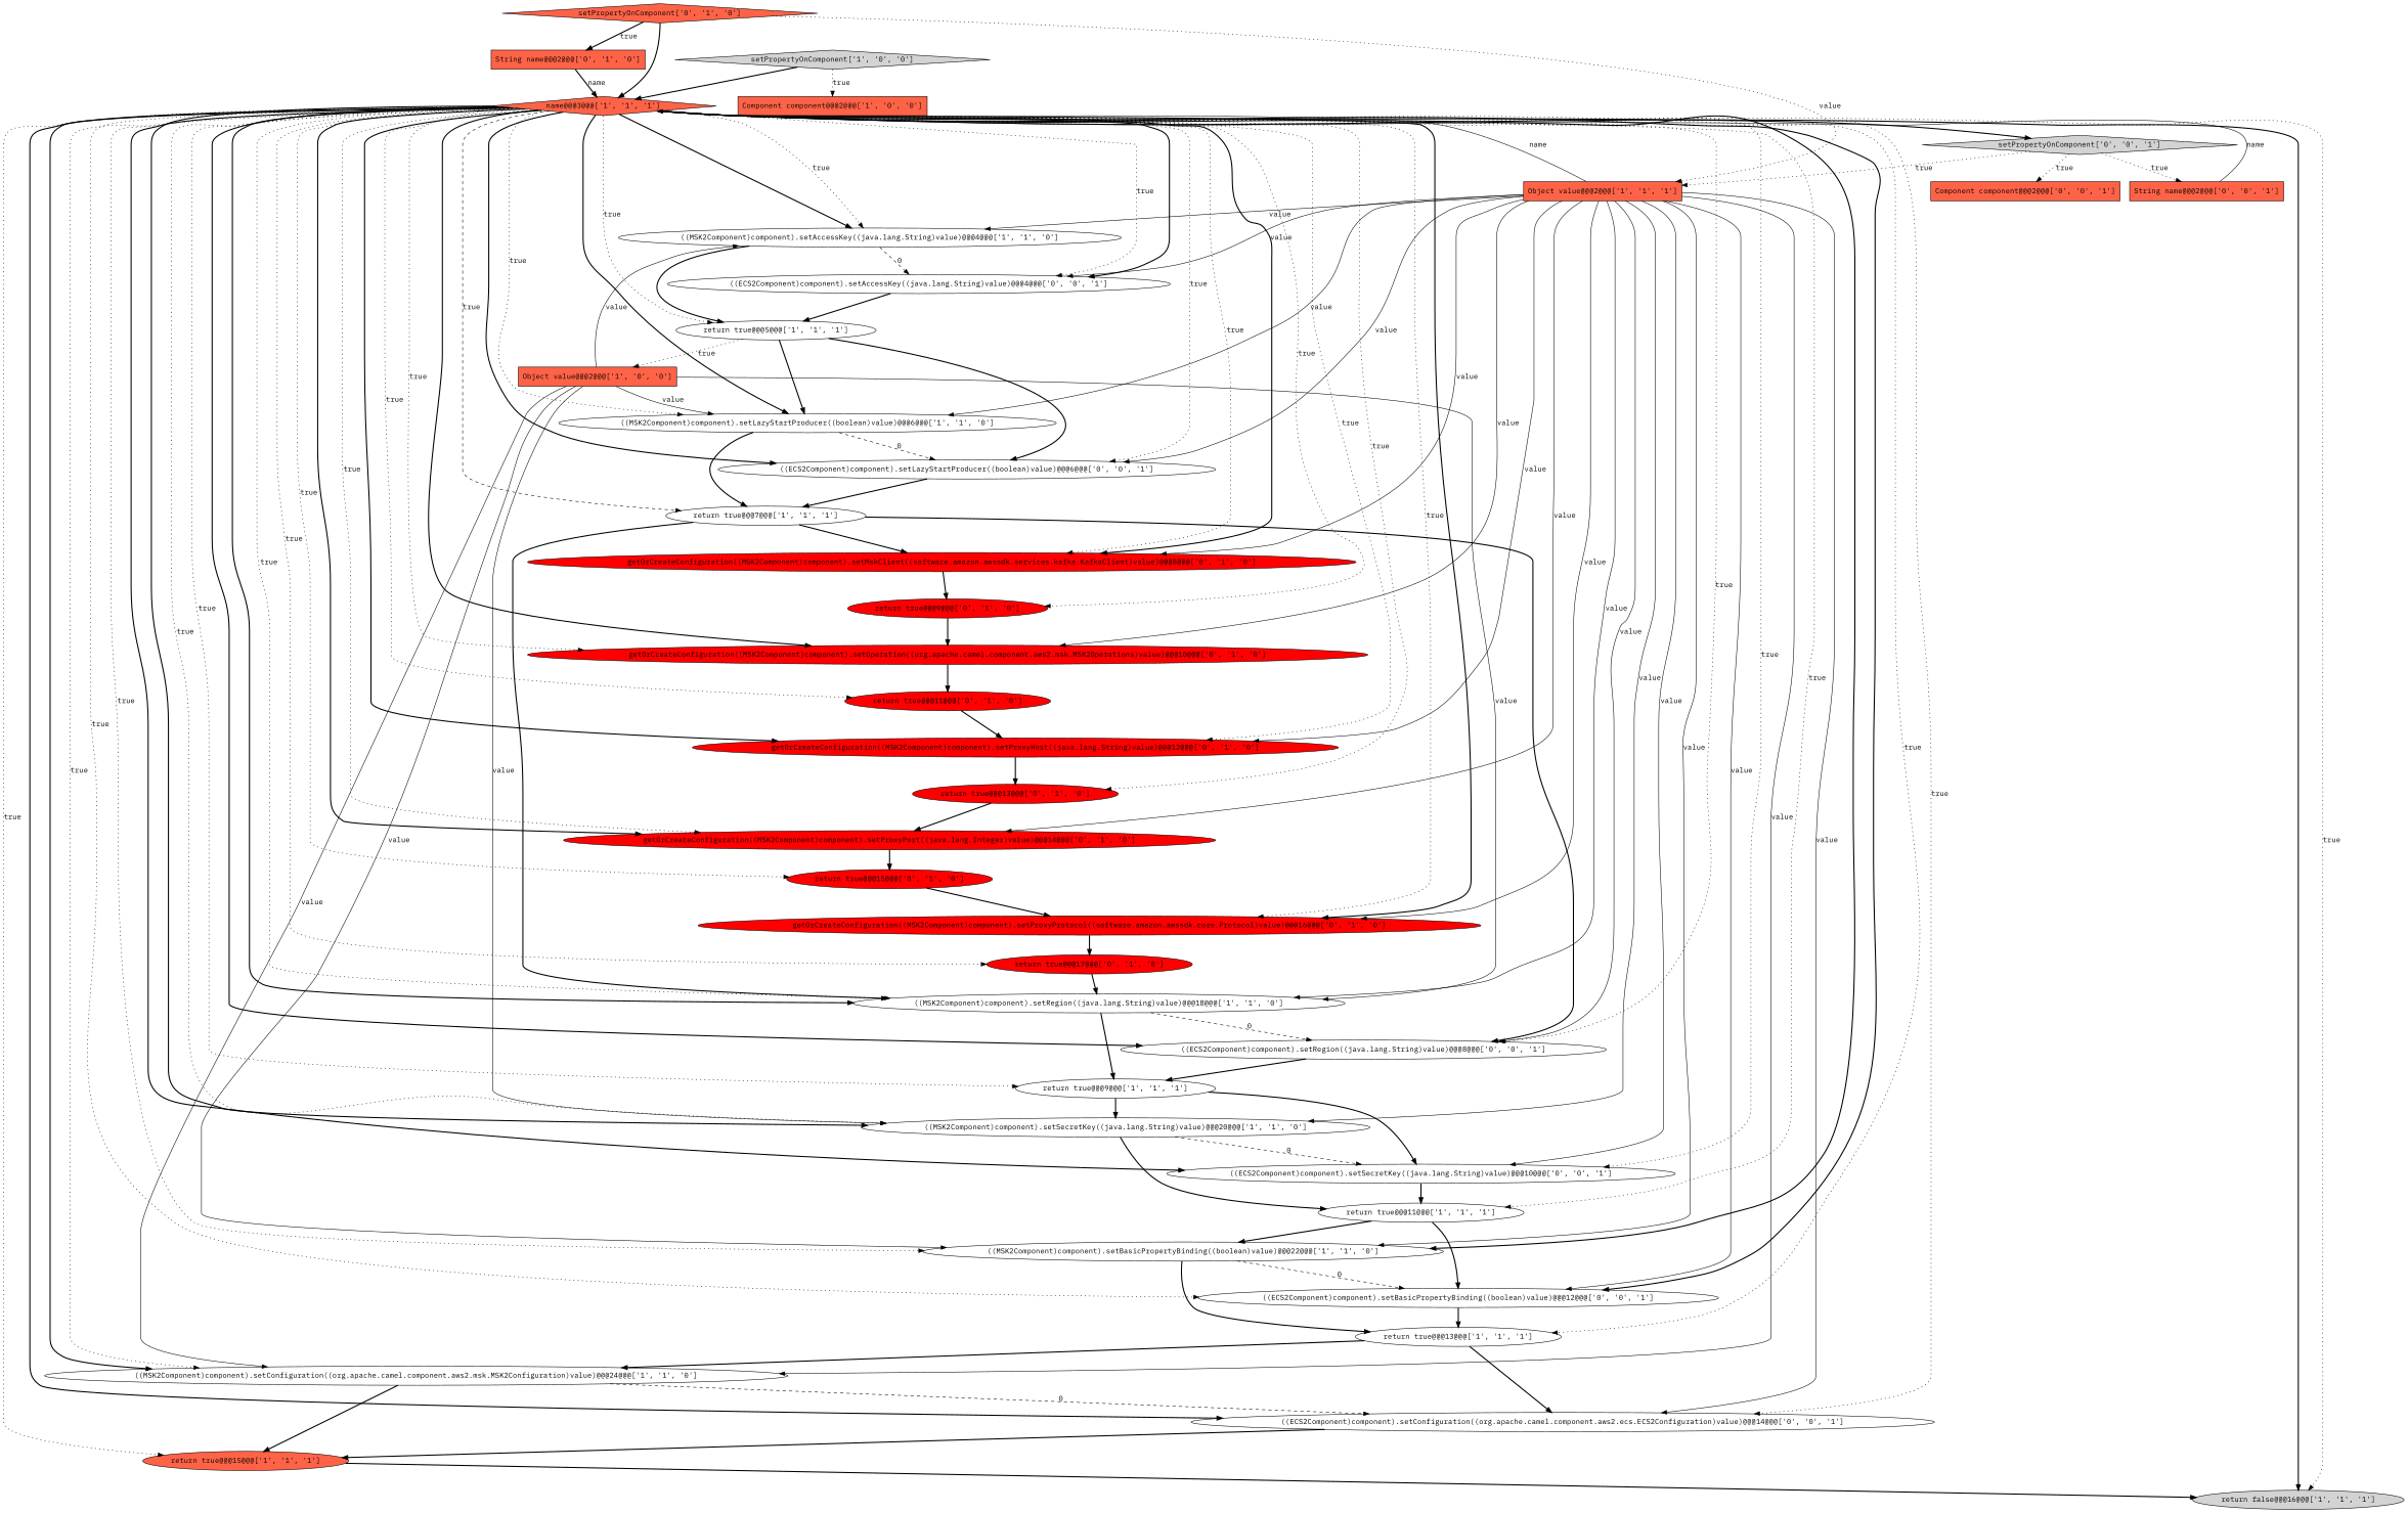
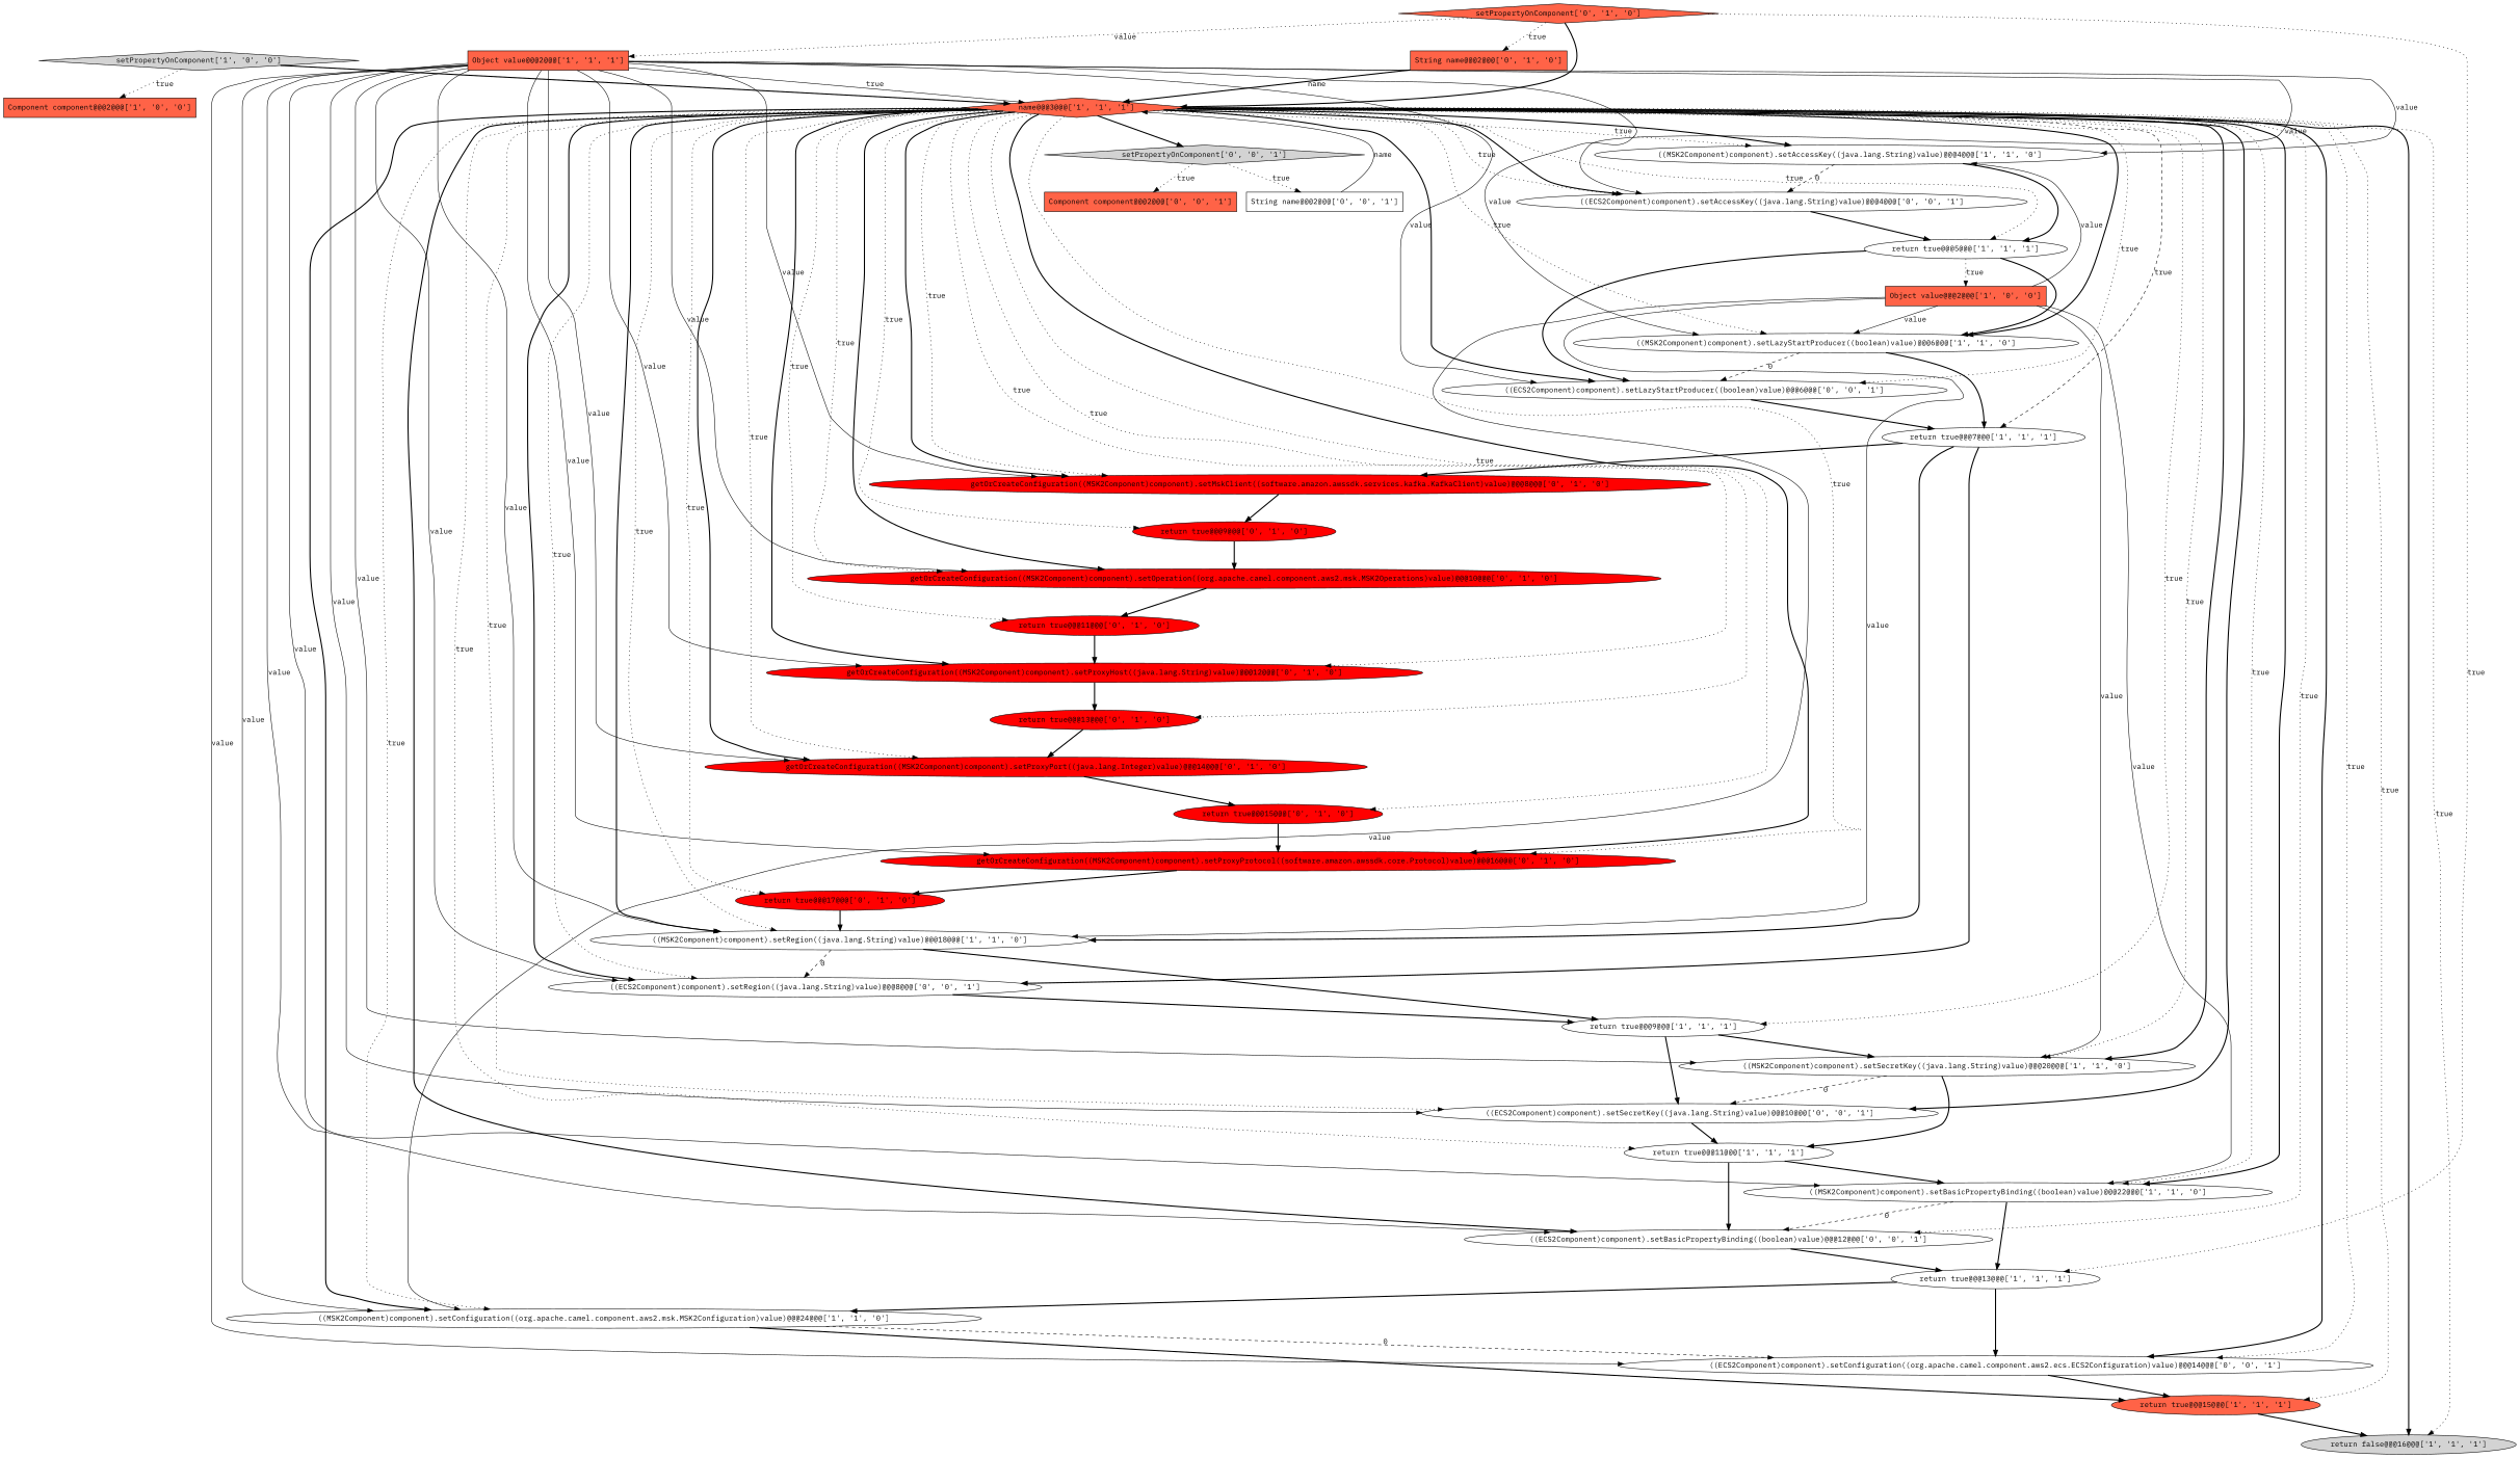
  digraph {
    fontname="IBM Plex Mono"
    node [fillcolor=white fontname="IBM Plex Mono" shape=ellipse style=filled]
    edge [fontname="IBM Plex Mono" style=bold]
    n1 [fillcolor=red label="return true@@@11@@@['0', '1', '0']"]
    n2 [fillcolor=red label="getOrCreateConfiguration((MSK2Component)component).setProxyHost((java.lang.String)value)@@@12@@@['0', '1', '0']"]
    n3 [fillcolor=red label="return true@@@13@@@['0', '1', '0']"]
    n4 [label="return true@@@13@@@['1', '1', '1']"]
    n5 [label="((ECS2Component)component).setConfiguration((org.apache.camel.component.aws2.ecs.ECS2Configuration)value)@@@14@@@['0', '0', '1']"]
    n6 [label="((MSK2Component)component).setConfiguration((org.apache.camel.component.aws2.msk.MSK2Configuration)value)@@@24@@@['1', '1', '0']"]
    n7 [fillcolor=tomato label="return true@@@15@@@['1', '1', '1']"]
    n8 [label="return true@@@9@@@['1', '1', '1']"]
    n9 [label="((MSK2Component)component).setSecretKey((java.lang.String)value)@@@20@@@['1', '1', '0']"]
    n10 [label="((ECS2Component)component).setSecretKey((java.lang.String)value)@@@10@@@['0', '0', '1']"]
    n11 [label="return true@@@11@@@['1', '1', '1']"]
    n12 [label="((MSK2Component)component).setAccessKey((java.lang.String)value)@@@4@@@['1', '1', '0']"]
    n13 [label="return true@@@5@@@['1', '1', '1']"]
    n14 [label="((ECS2Component)component).setAccessKey((java.lang.String)value)@@@4@@@['0', '0', '1']"]
    n15 [fillcolor=tomato label="Object value@@@2@@@['1', '0', '0']" shape=box]
    n16 [label="((MSK2Component)component).setLazyStartProducer((boolean)value)@@@6@@@['1', '1', '0']"]
    n17 [label="((ECS2Component)component).setLazyStartProducer((boolean)value)@@@6@@@['0', '0', '1']"]
    n18 [fillcolor=red label="getOrCreateConfiguration((MSK2Component)component).setProxyPort((java.lang.Integer)value)@@@14@@@['0', '1', '0']"]
    n19 [fillcolor=lightgray label="return false@@@16@@@['1', '1', '1']"]
    n20 [label="((MSK2Component)component).setBasicPropertyBinding((boolean)value)@@@22@@@['1', '1', '0']"]
    n21 [label="((ECS2Component)component).setBasicPropertyBinding((boolean)value)@@@12@@@['0', '0', '1']"]
    n22 [label="((MSK2Component)component).setRegion((java.lang.String)value)@@@18@@@['1', '1', '0']"]
    n23 [label="((ECS2Component)component).setRegion((java.lang.String)value)@@@8@@@['0', '0', '1']"]
    n24 [label="return true@@@7@@@['1', '1', '1']"]
    n25 [fillcolor=red label="return true@@@9@@@['0', '1', '0']"]
    n26 [fillcolor=red label="getOrCreateConfiguration((MSK2Component)component).setOperation((org.apache.camel.component.aws2.msk.MSK2Operations)value)@@@10@@@['0', '1', '0']"]
    n27 [fillcolor=lightgray label="setPropertyOnComponent['1', '0', '0']" shape=diamond]
    n28 [fillcolor=tomato label="Component component@@@2@@@['1', '0', '0']" shape=box]
    n29 [fillcolor=tomato label="name@@@3@@@['1', '1', '1']" shape=diamond]
    n30 [fillcolor=tomato label="Object value@@@2@@@['1', '1', '1']" shape=box]
    n31 [fillcolor=red label="getOrCreateConfiguration((MSK2Component)component).setProxyProtocol((software.amazon.awssdk.core.Protocol)value)@@@16@@@['0', '1', '0']"]
    n32 [fillcolor=red label="getOrCreateConfiguration((MSK2Component)component).setMskClient((software.amazon.awssdk.services.kafka.KafkaClient)value)@@@8@@@['0', '1', '0']"]
    n33 [fillcolor=red label="return true@@@17@@@['0', '1', '0']"]
    n34 [fillcolor=lightgray label="setPropertyOnComponent['0', '0', '1']" shape=diamond]
    n35 [fillcolor=red label="return true@@@15@@@['0', '1', '0']"]
    n36 [fillcolor=tomato label="Component component@@@2@@@['0', '0', '1']" shape=box]
-   n37 [fillcolor=tomato label="String name@@@2@@@['0', '0', '1']" shape=box]
+   n37 [label="String name@@@2@@@['0', '0', '1']" shape=box]
    n38 [fillcolor=tomato label="String name@@@2@@@['0', '1', '0']" shape=box]
    n39 [fillcolor=tomato label="setPropertyOnComponent['0', '1', '0']" shape=diamond]
    n1 -> n2
    n2 -> n3
    n3 -> n18
    n4 -> n5
    n4 -> n6
    n5 -> n7
    n6 -> n5 [label=0 style=dashed]
    n6 -> n7
    n7 -> n19
    n8 -> n9
    n8 -> n10
    n9 -> n10 [label=0 style=dashed]
    n9 -> n11
    n10 -> n11
    n11 -> n20
    n11 -> n21
    n12 -> n13
    n12 -> n14 [label=0 style=dashed]
    n13 -> n15 [label=true style=dotted]
    n13 -> n16
    n13 -> n17
    n14 -> n13
    n15 -> n6 [label=value style=solid]
    n15 -> n9 [label=value style=solid]
    n15 -> n12 [label=value style=solid]
    n15 -> n16 [label=value style=solid]
    n15 -> n20 [label=value style=solid]
    n15 -> n22 [label=value style=solid]
    n16 -> n17 [label=0 style=dashed]
    n16 -> n24
    n17 -> n24
    n18 -> n35
    n20 -> n4
    n20 -> n21 [label=0 style=dashed]
    n21 -> n4
    n22 -> n8
    n22 -> n23 [label=0 style=dashed]
    n23 -> n8
    n24 -> n22
    n24 -> n23
    n24 -> n32
    n25 -> n26
    n26 -> n1
    n27 -> n28 [label=true style=dotted]
    n27 -> n29
    n29 -> n1 [label=true style=dotted]
    n29 -> n2 [label=true style=dotted]
    n29 -> n2
    n29 -> n3 [label=true style=dotted]
-   n29 -> n4 [label=true style=dotted]
+   n39 -> n4 [label=true style=dotted]
    n29 -> n5 [label=true style=dotted]
    n29 -> n5
    n29 -> n6
    n29 -> n6 [label=true style=dotted]
    n29 -> n7 [label=true style=dotted]
    n29 -> n8 [label=true style=dotted]
    n29 -> n9
    n29 -> n9 [label=true style=dotted]
    n29 -> n10 [label=true style=dotted]
    n29 -> n10
    n29 -> n11 [label=true style=dotted]
    n29 -> n12 [label=true style=dotted]
    n29 -> n12
    n29 -> n13 [label=true style=dotted]
    n29 -> n14
    n29 -> n14 [label=true style=dotted]
    n29 -> n16
    n29 -> n16 [label=true style=dotted]
    n29 -> n17
    n29 -> n17 [label=true style=dotted]
    n29 -> n18
    n29 -> n18 [label=true style=dotted]
    n29 -> n19
    n29 -> n19 [label=true style=dotted]
    n29 -> n20 [label=true style=dotted]
    n29 -> n20
    n29 -> n21
    n29 -> n21 [label=true style=dotted]
    n29 -> n22
    n29 -> n22 [label=true style=dotted]
    n29 -> n23
    n29 -> n23 [label=true style=dotted]
    n29 -> n24 [label=true style=dashed]
    n29 -> n25 [label=true style=dotted]
    n29 -> n26 [label=true style=dotted]
    n29 -> n26
    n29 -> n31
    n29 -> n31 [label=true style=dotted]
    n29 -> n32 [label=true style=dotted]
    n29 -> n32
    n29 -> n33 [label=true style=dotted]
    n29 -> n34
    n29 -> n35 [label=true style=dotted]
    n30 -> n2 [label=value style=solid]
    n30 -> n5 [label=value style=solid]
    n30 -> n6 [label=value style=solid]
    n30 -> n9 [label=value style=solid]
    n30 -> n10 [label=value style=solid]
    n30 -> n12 [label=value style=solid]
    n30 -> n14 [label=value style=solid]
    n30 -> n16 [label=value style=solid]
    n30 -> n17 [label=value style=solid]
    n30 -> n18 [label=value style=solid]
    n30 -> n20 [label=value style=solid]
    n30 -> n21 [label=value style=solid]
    n30 -> n22 [label=value style=solid]
    n30 -> n23 [label=value style=solid]
    n30 -> n26 [label=value style=solid]
-   n30 -> n29 [label=name style=solid]
+   n30 -> n29 [label=true style=solid]
    n30 -> n31 [label=value style=solid]
    n30 -> n32 [label=value style=solid]
    n31 -> n33
    n32 -> n25
    n33 -> n22
-   n34 -> n30 [label=true style=dotted]
    n34 -> n36 [label=true style=dotted]
    n34 -> n37 [label=true style=dotted]
    n35 -> n31
    n37 -> n29 [label=name style=solid]
    n38 -> n29 [label=name]
    n39 -> n29
    n39 -> n30 [label=value style=dotted]
-   n39 -> n38 [label=true]
+   n39 -> n38 [label=true style=dotted]
  }
